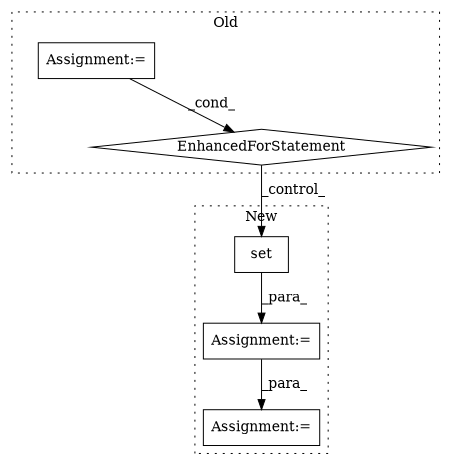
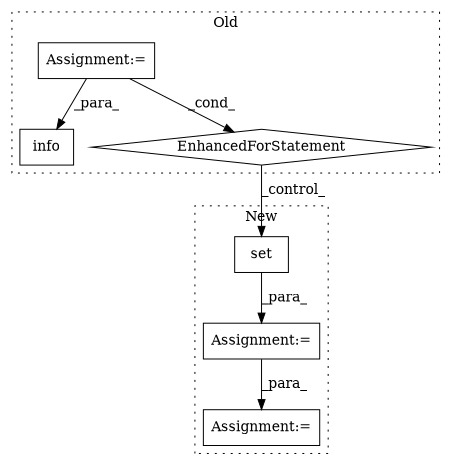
  digraph {
    node [a=7 l="66,2" s="5459,5578" shape=box]
+   n1 [a=32 l="5,1" label=info s="5852,5909"]
    n2 [label="Assignment:="]
    n3 [a=70 label=EnhancedForStatement shape=diamond]
    n4 [a=32 l="15,-5" label=set s="4399,4560"]
    n5 [l=1 label="Assignment:=" s=4398]
    n6 [l="53,2" label="Assignment:=" s="5182,5264"]
    subgraph cluster_1 {
      label=Old
      style=dotted
+     n1
      n2
      n3
    }
    subgraph cluster_2 {
      label=New
      style=dotted
      n4
      n5
      n6
    }
+   n2 -> n1 [label=_para_]
    n2 -> n3 [label=_cond_]
    n3 -> n4 [label=_control_]
    n4 -> n5 [label=_para_]
    n5 -> n6 [label=_para_]
  }
